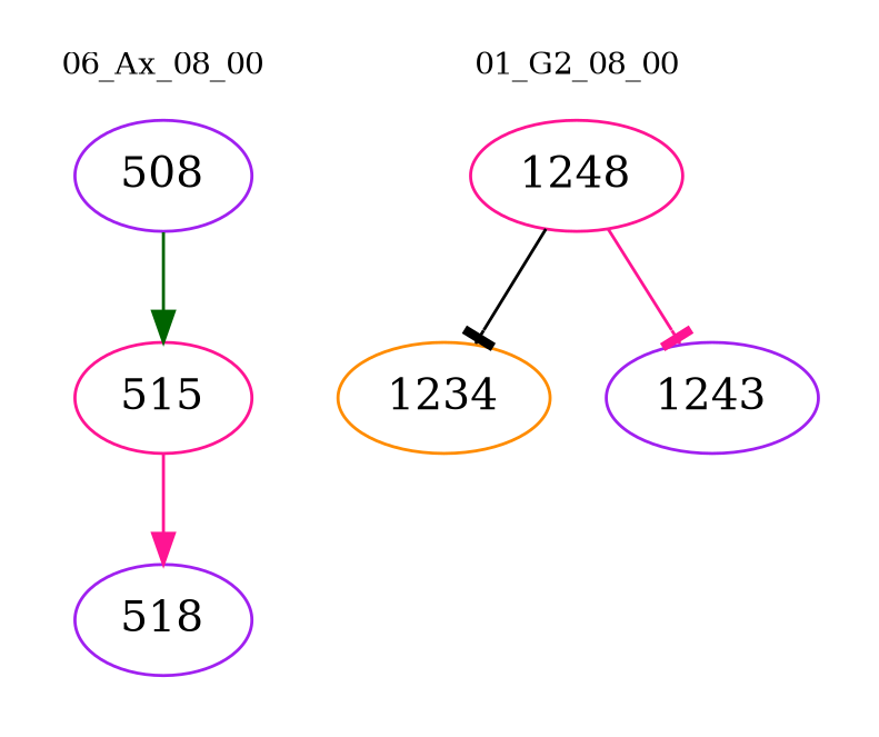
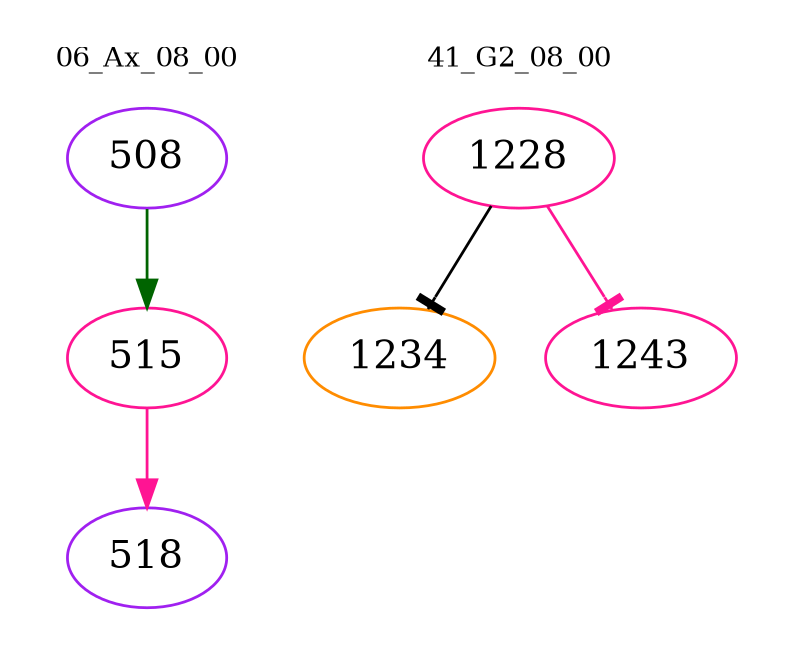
  digraph {
    node [color=deeppink]
    edge [arrowhead=normal color=deeppink]
    n1 [color=purple label=508]
    n2 [label=515]
    n3 [color=purple label=518]
    n4 [color=darkorange label=1234]
-   n5 [label=1248]
-   n6 [color=purple label=1243]
+   n5 [label=1228]
+   n6 [label=1243]
    subgraph cluster_1 {
      color=white
      fontsize=10
      label="06_Ax_08_00"
      n1
      n2
      n3
    }
    subgraph cluster_2 {
      color=white
      fontsize=10
-     label="01_G2_08_00"
+     label="41_G2_08_00"
      n4
      n5
      n6
    }
    n1 -> n2 [color=darkgreen]
    n2 -> n3
    n5 -> n4 [arrowhead=tee color=black]
    n5 -> n6 [arrowhead=tee]
  }
